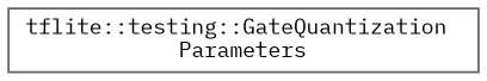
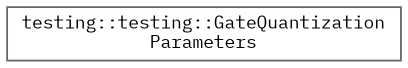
  digraph {
    rankdir=LR
    fontname="IBM Plex Mono"
-   n1 [color=grey40 fillcolor=white fontname="IBM Plex Mono" fontsize=10 height=0.2 label="tflite::testing::GateQuantization\lParameters" shape=box style=filled width=0.4]
+   n1 [color=grey40 fillcolor=white fontname="IBM Plex Mono" fontsize=10 height=0.2 label="testing::testing::GateQuantization\lParameters" shape=box style=filled width=0.4]
  }
